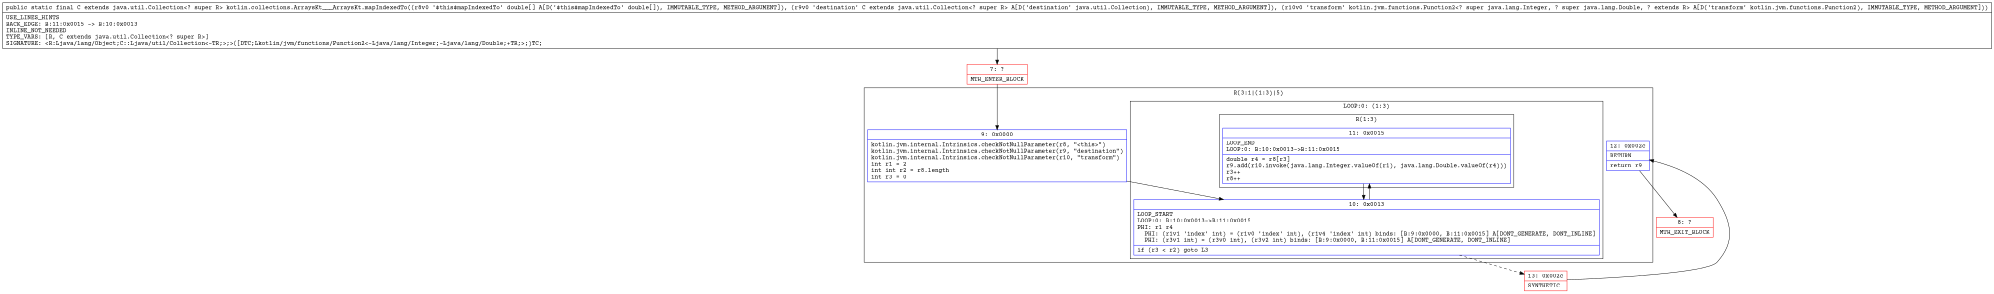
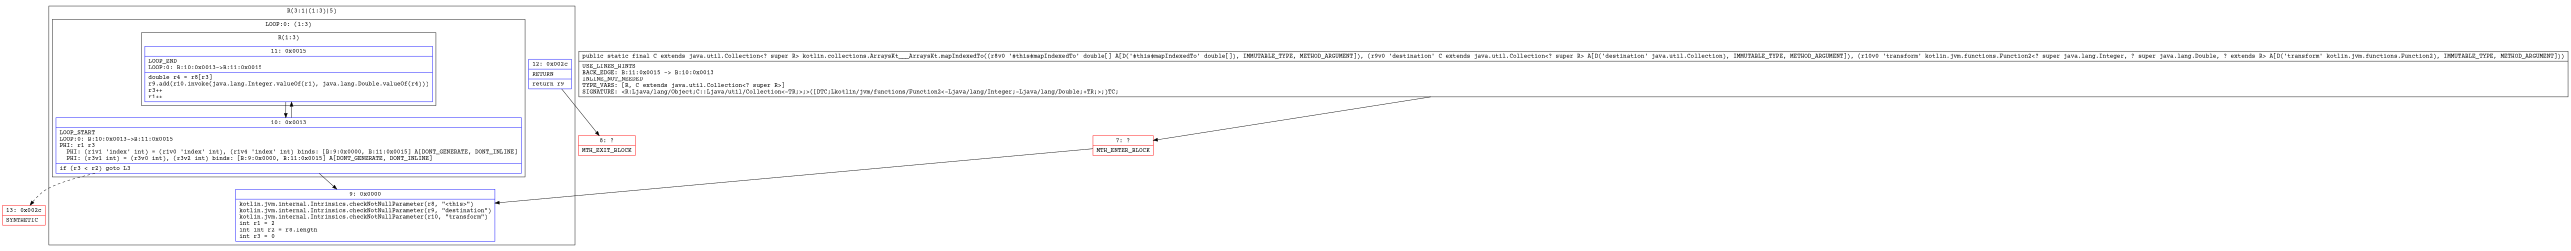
  digraph {
    fontname="Courier Prime"
    node [color=blue fontname="Courier Prime" shape=record]
    edge [fontname="Courier Prime"]
-   n1 [label="{11\:\ 0x0015|LOOP_END\lLOOP:0: B:10:0x0013\-\>B:11:0x0015\l|double r4 = r8[r3]\lr9.add(r10.invoke(java.lang.Integer.valueOf(r1), java.lang.Double.valueOf(r4)))\lr3++\lr8++\l}"]
-   n2 [label="{10\:\ 0x0013|LOOP_START\lLOOP:0: B:10:0x0013\-\>B:11:0x0015\lPHI: r1 r4 \l  PHI: (r1v1 'index' int) = (r1v0 'index' int), (r1v4 'index' int) binds: [B:9:0x0000, B:11:0x0015] A[DONT_GENERATE, DONT_INLINE]\l  PHI: (r3v1 int) = (r3v0 int), (r3v2 int) binds: [B:9:0x0000, B:11:0x0015] A[DONT_GENERATE, DONT_INLINE]\l|if (r3 \< r2) goto L3\l}"]
+   n1 [label="{11\:\ 0x0015|LOOP_END\lLOOP:0: B:10:0x0013\-\>B:11:0x0015\l|double r4 = r8[r3]\lr9.add(r10.invoke(java.lang.Integer.valueOf(r1), java.lang.Double.valueOf(r4)))\lr3++\lr1++\l}"]
+   n2 [label="{10\:\ 0x0013|LOOP_START\lLOOP:0: B:10:0x0013\-\>B:11:0x0015\lPHI: r1 r3 \l  PHI: (r1v1 'index' int) = (r1v0 'index' int), (r1v4 'index' int) binds: [B:9:0x0000, B:11:0x0015] A[DONT_GENERATE, DONT_INLINE]\l  PHI: (r3v1 int) = (r3v0 int), (r3v2 int) binds: [B:9:0x0000, B:11:0x0015] A[DONT_GENERATE, DONT_INLINE]\l|if (r3 \< r2) goto L3\l}"]
    n3 [label="{9\:\ 0x0000|kotlin.jvm.internal.Intrinsics.checkNotNullParameter(r8, \"\<this\>\")\lkotlin.jvm.internal.Intrinsics.checkNotNullParameter(r9, \"destination\")\lkotlin.jvm.internal.Intrinsics.checkNotNullParameter(r10, \"transform\")\lint r1 = 2\lint int r2 = r8.length\lint r3 = 0\l}"]
    n4 [label="{12\:\ 0x002c|RETURN\l|return r9\l}"]
    n5 [color=red label="{13\:\ 0x002c|SYNTHETIC\l}"]
    n6 [color=red label="{8\:\ ?|MTH_EXIT_BLOCK\l}"]
    n7 [color=red label="{7\:\ ?|MTH_ENTER_BLOCK\l}"]
    n8 [label="{public static final C extends java.util.Collection\<? super R\> kotlin.collections.ArraysKt___ArraysKt.mapIndexedTo((r8v0 '$this$mapIndexedTo' double[] A[D('$this$mapIndexedTo' double[]), IMMUTABLE_TYPE, METHOD_ARGUMENT]), (r9v0 'destination' C extends java.util.Collection\<? super R\> A[D('destination' java.util.Collection), IMMUTABLE_TYPE, METHOD_ARGUMENT]), (r10v0 'transform' kotlin.jvm.functions.Function2\<? super java.lang.Integer, ? super java.lang.Double, ? extends R\> A[D('transform' kotlin.jvm.functions.Function2), IMMUTABLE_TYPE, METHOD_ARGUMENT]))  | USE_LINES_HINTS\lBACK_EDGE: B:11:0x0015 \-\> B:10:0x0013\lINLINE_NOT_NEEDED\lTYPE_VARS: [R, C extends java.util.Collection\<? super R\>]\lSIGNATURE: \<R:Ljava\/lang\/Object;C::Ljava\/util\/Collection\<\-TR;\>;\>([DTC;Lkotlin\/jvm\/functions\/Function2\<\-Ljava\/lang\/Integer;\-Ljava\/lang\/Double;+TR;\>;)TC;\l}" color=""]
    subgraph cluster_1 {
      label="R(3:1|(1:3)|5)"
      n3
      n4
      subgraph cluster_2 {
        label="LOOP:0: (1:3)"
        n2
        subgraph cluster_3 {
          label="R(1:3)"
          n1
        }
      }
    }
    n1 -> n2
    n2 -> n1
    n2 -> n5 [style=dashed]
-   n3 -> n2
+   n2 -> n3
    n4 -> n6
-   n5 -> n4
    n7 -> n3
    n8 -> n7
  }
